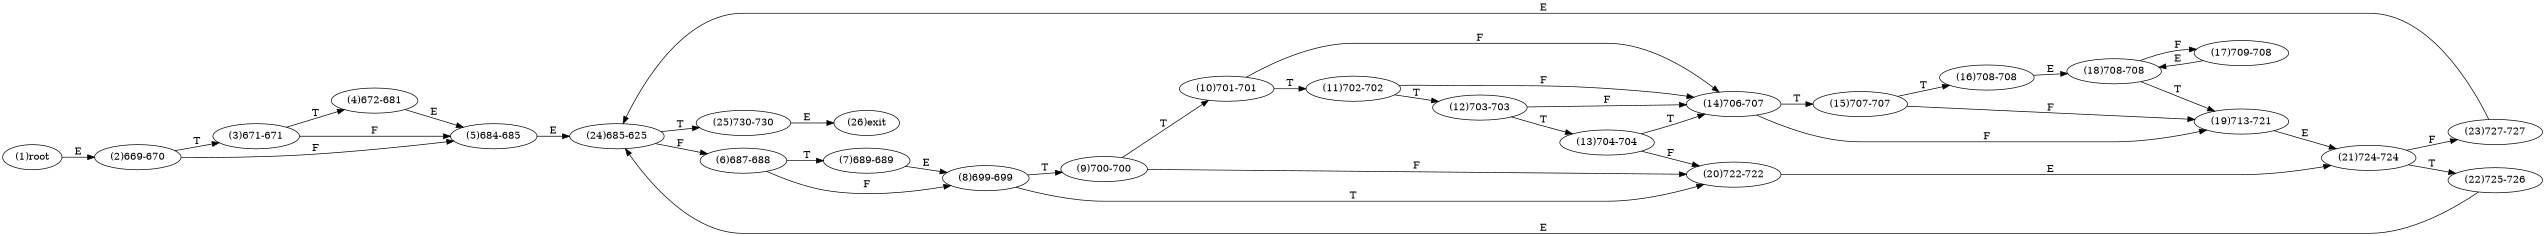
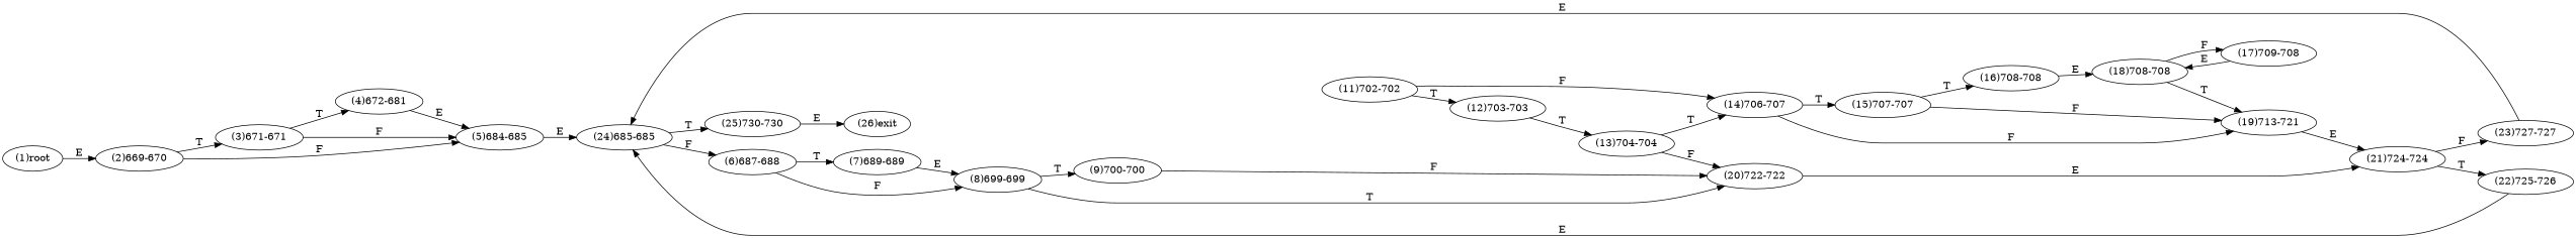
  digraph {
    rankdir=LR
    n1 [label="(1)root"]
    n2 [label="(2)669-670"]
    n3 [label="(3)671-671"]
    n4 [label="(5)684-685"]
    n5 [label="(4)672-681"]
-   n6 [label="(24)685-625"]
+   n6 [label="(24)685-685"]
    n7 [label="(6)687-688"]
    n8 [label="(25)730-730"]
    n9 [label="(7)689-689"]
    n10 [label="(8)699-699"]
    n11 [label="(9)700-700"]
    n12 [label="(20)722-722"]
-   n13 [label="(10)701-701"]
    n14 [label="(21)724-724"]
    n15 [label="(11)702-702"]
    n16 [label="(14)706-707"]
    n17 [label="(12)703-703"]
    n18 [label="(15)707-707"]
    n19 [label="(19)713-721"]
    n20 [label="(13)704-704"]
    n21 [label="(16)708-708"]
    n22 [label="(18)708-708"]
    n23 [label="(17)709-708"]
    n24 [label="(23)727-727"]
    n25 [label="(22)725-726"]
    n26 [label="(26)exit"]
    n1 -> n2 [label=E]
    n2 -> n3 [label=T]
    n2 -> n4 [label=F]
    n3 -> n4 [label=F]
    n3 -> n5 [label=T]
    n4 -> n6 [label=E]
    n5 -> n4 [label=E]
    n6 -> n7 [label=F]
    n6 -> n8 [label=T]
    n7 -> n9 [label=T]
    n7 -> n10 [label=F]
    n8 -> n26 [label=E]
    n9 -> n10 [label=E]
    n10 -> n11 [label=T]
    n10 -> n12 [label=T]
    n11 -> n12 [label=F]
-   n11 -> n13 [label=T]
    n12 -> n14 [label=E]
-   n13 -> n15 [label=T]
-   n13 -> n16 [label=F]
    n14 -> n24 [label=F]
    n14 -> n25 [label=T]
    n15 -> n16 [label=F]
    n15 -> n17 [label=T]
    n16 -> n18 [label=T]
    n16 -> n19 [label=F]
-   n17 -> n16 [label=F]
    n17 -> n20 [label=T]
    n18 -> n19 [label=F]
    n18 -> n21 [label=T]
    n19 -> n14 [label=E]
    n20 -> n12 [label=F]
    n20 -> n16 [label=T]
    n21 -> n22 [label=E]
    n22 -> n19 [label=T]
    n22 -> n23 [label=F]
    n23 -> n22 [label=E]
    n24 -> n6 [label=E]
    n25 -> n6 [label=E]
  }
